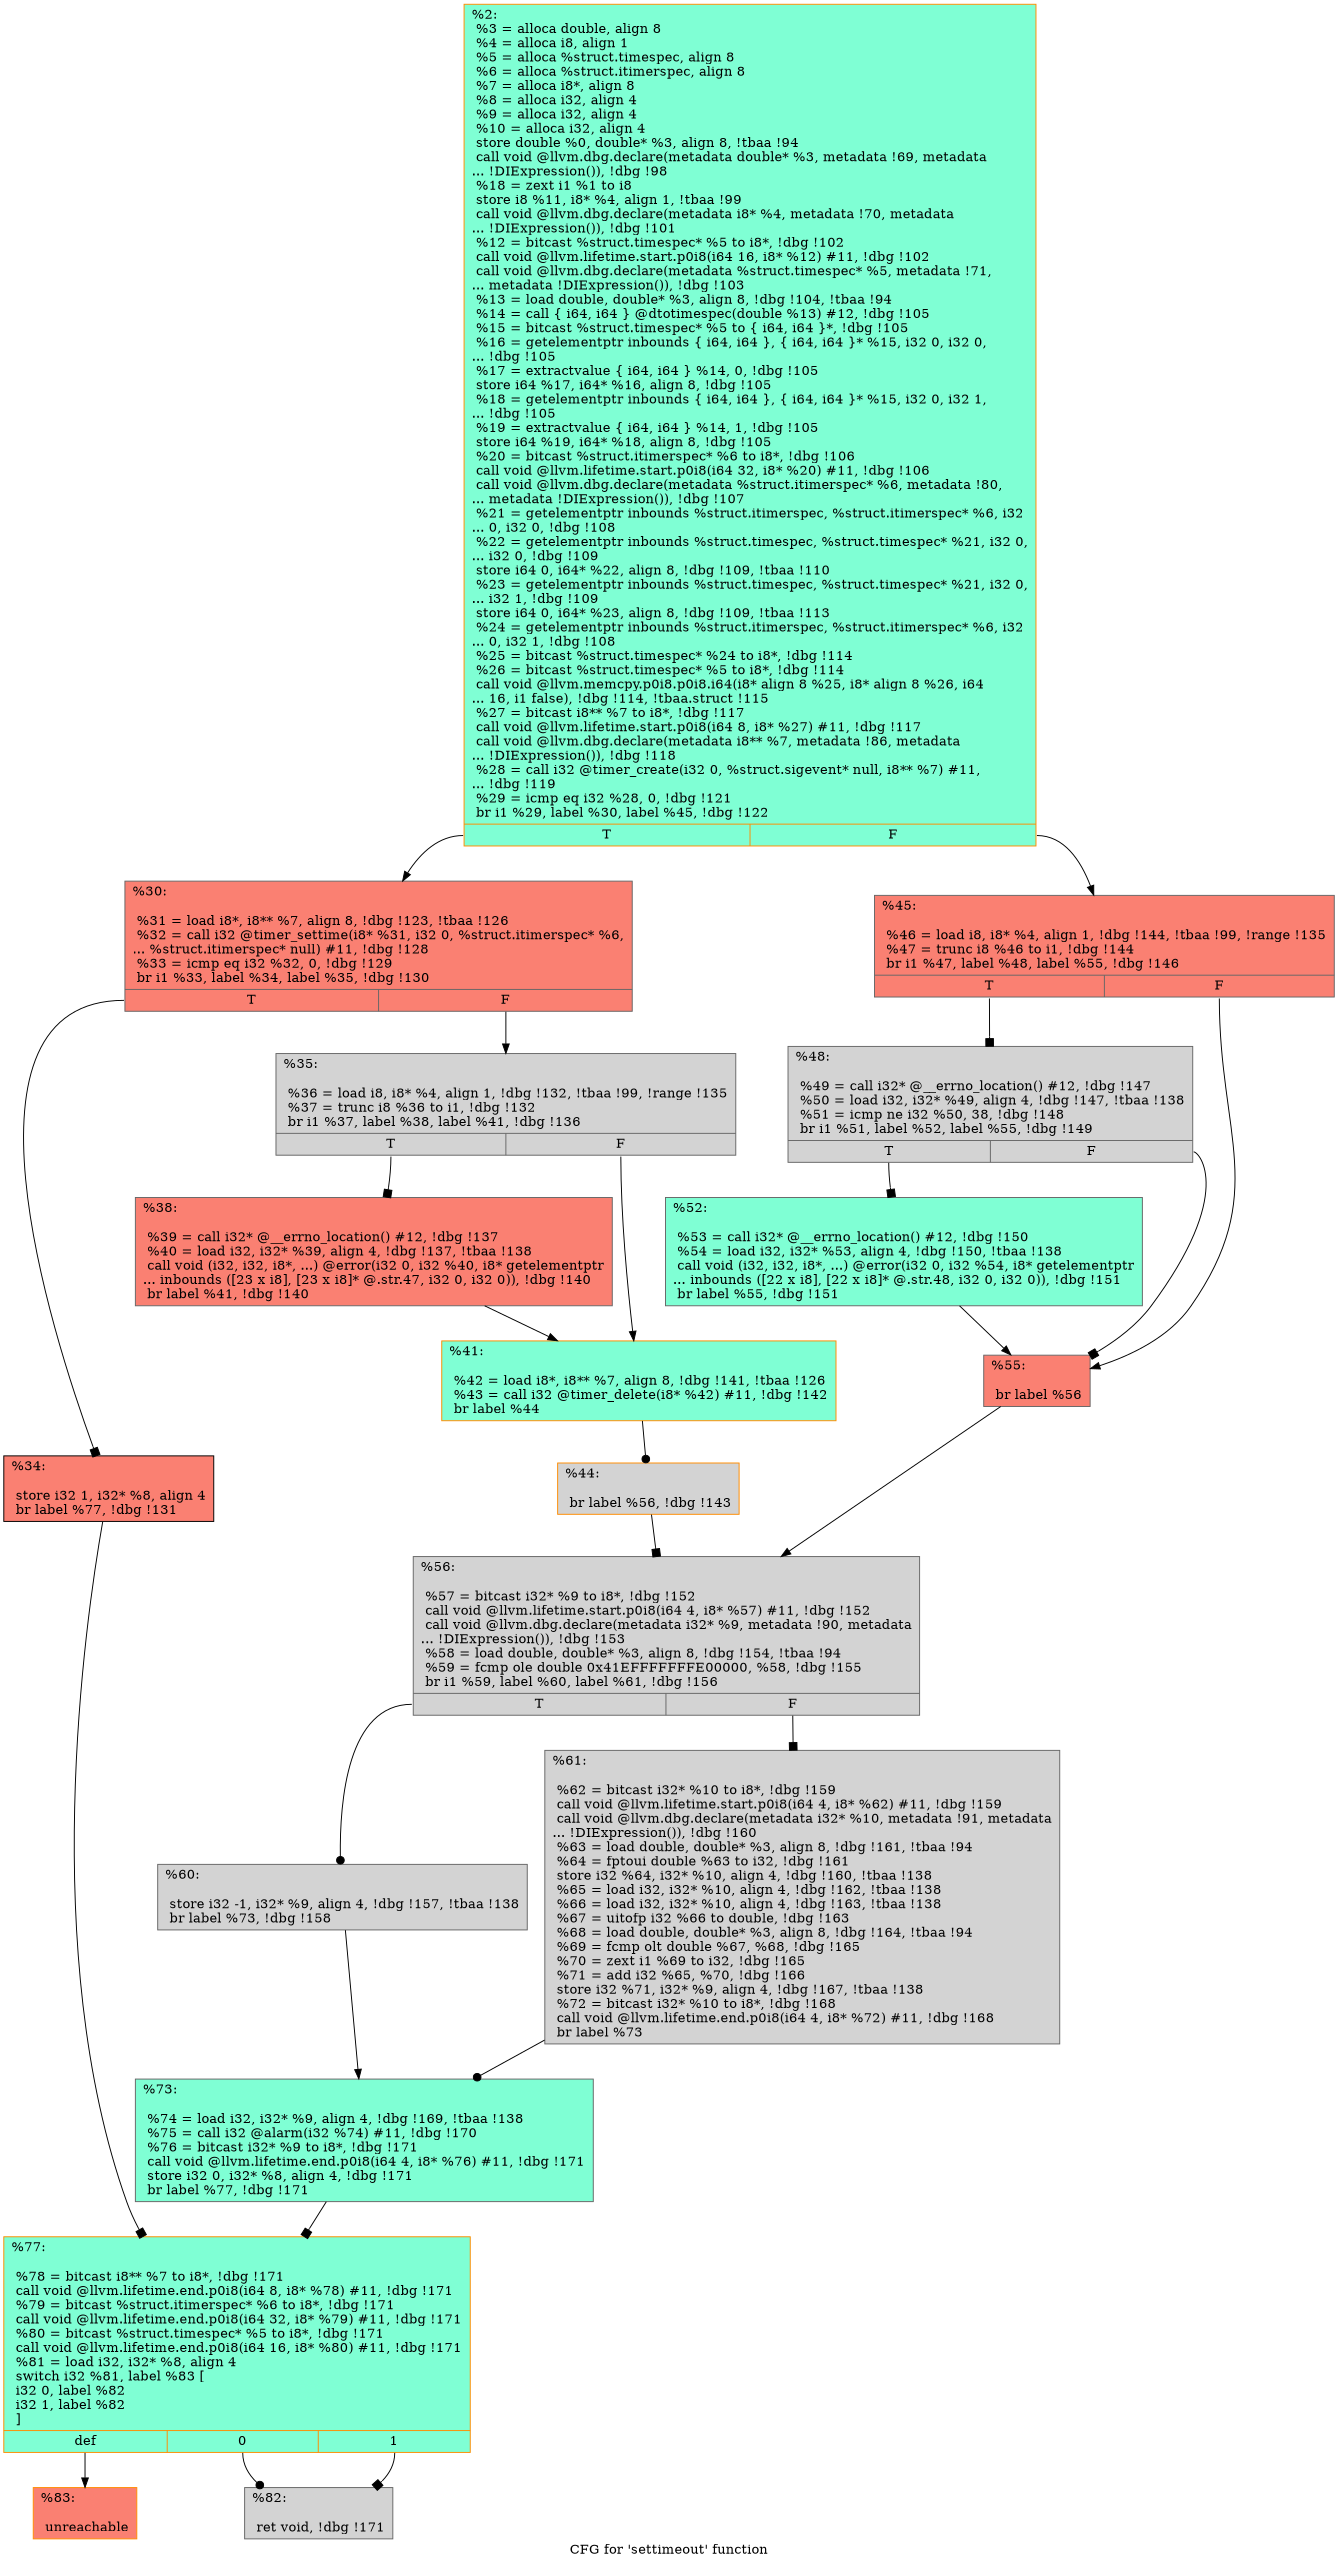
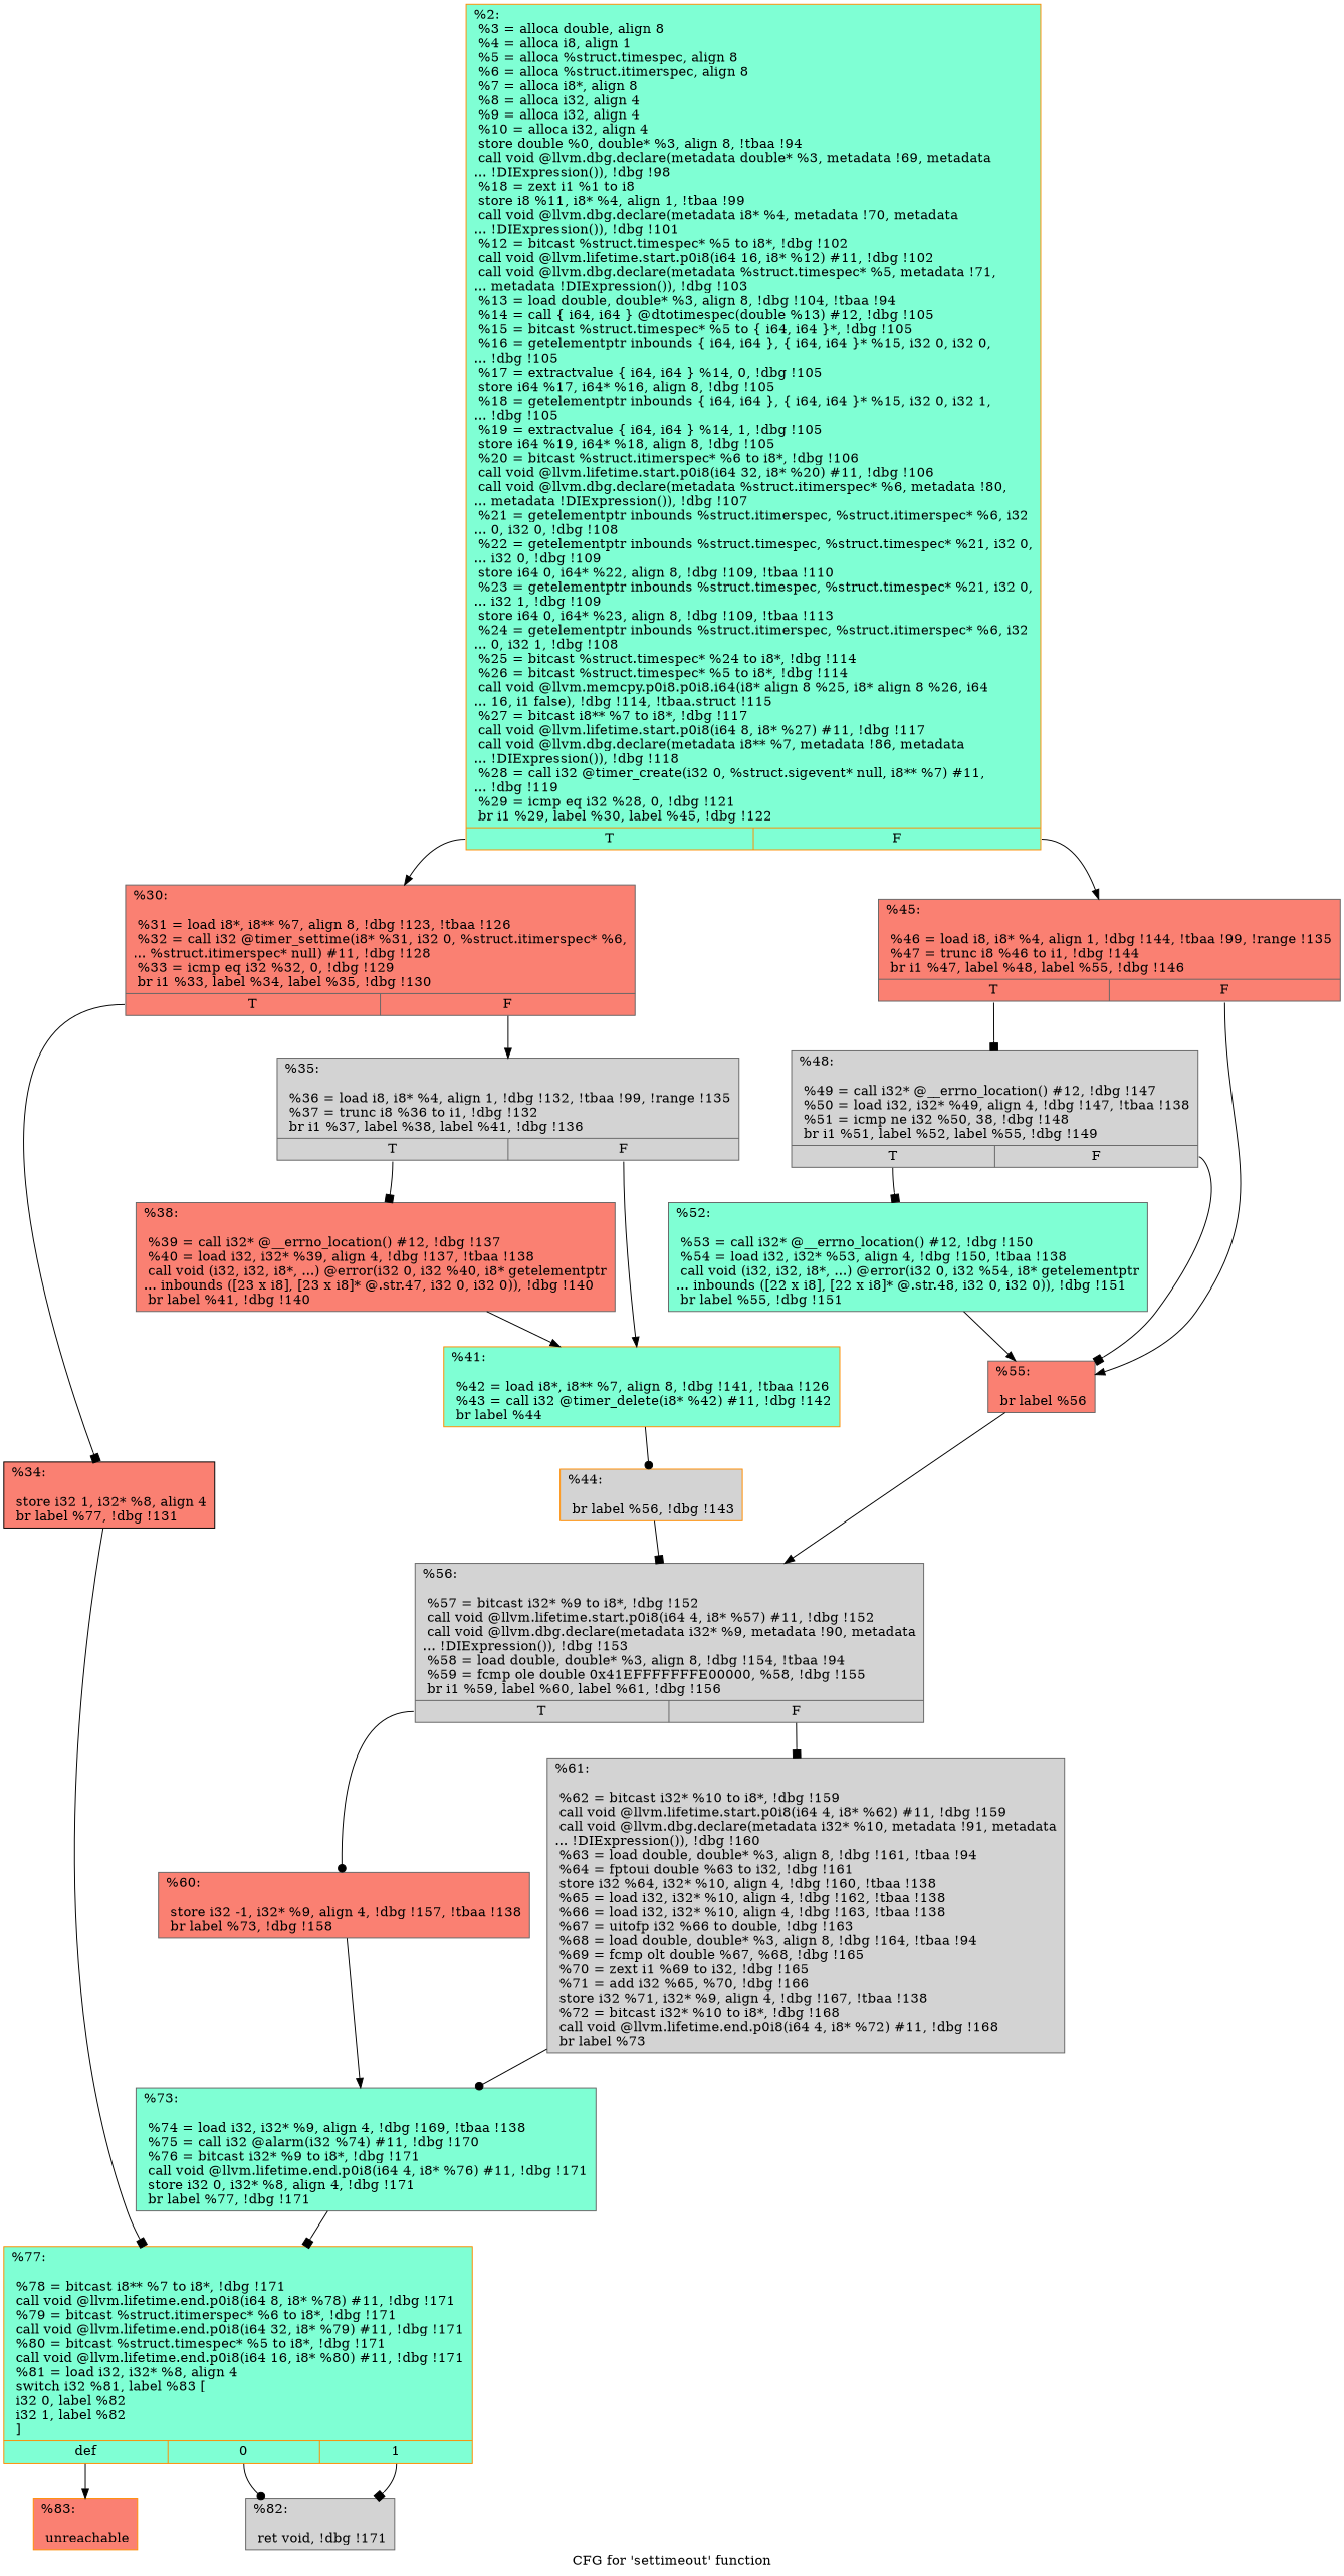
  digraph {
    label="CFG for 'settimeout' function"
    node [color=gray40 fillcolor=salmon shape=record style=filled]
    edge [arrowhead=normal]
    n1 [color=darkorange fillcolor=aquamarine label="{%2:\l  %3 = alloca double, align 8\l  %4 = alloca i8, align 1\l  %5 = alloca %struct.timespec, align 8\l  %6 = alloca %struct.itimerspec, align 8\l  %7 = alloca i8*, align 8\l  %8 = alloca i32, align 4\l  %9 = alloca i32, align 4\l  %10 = alloca i32, align 4\l  store double %0, double* %3, align 8, !tbaa !94\l  call void @llvm.dbg.declare(metadata double* %3, metadata !69, metadata\l... !DIExpression()), !dbg !98\l  %18 = zext i1 %1 to i8\l  store i8 %11, i8* %4, align 1, !tbaa !99\l  call void @llvm.dbg.declare(metadata i8* %4, metadata !70, metadata\l... !DIExpression()), !dbg !101\l  %12 = bitcast %struct.timespec* %5 to i8*, !dbg !102\l  call void @llvm.lifetime.start.p0i8(i64 16, i8* %12) #11, !dbg !102\l  call void @llvm.dbg.declare(metadata %struct.timespec* %5, metadata !71,\l... metadata !DIExpression()), !dbg !103\l  %13 = load double, double* %3, align 8, !dbg !104, !tbaa !94\l  %14 = call \{ i64, i64 \} @dtotimespec(double %13) #12, !dbg !105\l  %15 = bitcast %struct.timespec* %5 to \{ i64, i64 \}*, !dbg !105\l  %16 = getelementptr inbounds \{ i64, i64 \}, \{ i64, i64 \}* %15, i32 0, i32 0,\l... !dbg !105\l  %17 = extractvalue \{ i64, i64 \} %14, 0, !dbg !105\l  store i64 %17, i64* %16, align 8, !dbg !105\l  %18 = getelementptr inbounds \{ i64, i64 \}, \{ i64, i64 \}* %15, i32 0, i32 1,\l... !dbg !105\l  %19 = extractvalue \{ i64, i64 \} %14, 1, !dbg !105\l  store i64 %19, i64* %18, align 8, !dbg !105\l  %20 = bitcast %struct.itimerspec* %6 to i8*, !dbg !106\l  call void @llvm.lifetime.start.p0i8(i64 32, i8* %20) #11, !dbg !106\l  call void @llvm.dbg.declare(metadata %struct.itimerspec* %6, metadata !80,\l... metadata !DIExpression()), !dbg !107\l  %21 = getelementptr inbounds %struct.itimerspec, %struct.itimerspec* %6, i32\l... 0, i32 0, !dbg !108\l  %22 = getelementptr inbounds %struct.timespec, %struct.timespec* %21, i32 0,\l... i32 0, !dbg !109\l  store i64 0, i64* %22, align 8, !dbg !109, !tbaa !110\l  %23 = getelementptr inbounds %struct.timespec, %struct.timespec* %21, i32 0,\l... i32 1, !dbg !109\l  store i64 0, i64* %23, align 8, !dbg !109, !tbaa !113\l  %24 = getelementptr inbounds %struct.itimerspec, %struct.itimerspec* %6, i32\l... 0, i32 1, !dbg !108\l  %25 = bitcast %struct.timespec* %24 to i8*, !dbg !114\l  %26 = bitcast %struct.timespec* %5 to i8*, !dbg !114\l  call void @llvm.memcpy.p0i8.p0i8.i64(i8* align 8 %25, i8* align 8 %26, i64\l... 16, i1 false), !dbg !114, !tbaa.struct !115\l  %27 = bitcast i8** %7 to i8*, !dbg !117\l  call void @llvm.lifetime.start.p0i8(i64 8, i8* %27) #11, !dbg !117\l  call void @llvm.dbg.declare(metadata i8** %7, metadata !86, metadata\l... !DIExpression()), !dbg !118\l  %28 = call i32 @timer_create(i32 0, %struct.sigevent* null, i8** %7) #11,\l... !dbg !119\l  %29 = icmp eq i32 %28, 0, !dbg !121\l  br i1 %29, label %30, label %45, !dbg !122\l|{<s0>T|<s1>F}}"]
    n2 [label="{%30:\l\l  %31 = load i8*, i8** %7, align 8, !dbg !123, !tbaa !126\l  %32 = call i32 @timer_settime(i8* %31, i32 0, %struct.itimerspec* %6,\l... %struct.itimerspec* null) #11, !dbg !128\l  %33 = icmp eq i32 %32, 0, !dbg !129\l  br i1 %33, label %34, label %35, !dbg !130\l|{<s0>T|<s1>F}}"]
    n3 [label="{%45:\l\l  %46 = load i8, i8* %4, align 1, !dbg !144, !tbaa !99, !range !135\l  %47 = trunc i8 %46 to i1, !dbg !144\l  br i1 %47, label %48, label %55, !dbg !146\l|{<s0>T|<s1>F}}"]
    n4 [color=black label="{%34:\l\l  store i32 1, i32* %8, align 4\l  br label %77, !dbg !131\l}"]
    n5 [fillcolor=lightgrey label="{%35:\l\l  %36 = load i8, i8* %4, align 1, !dbg !132, !tbaa !99, !range !135\l  %37 = trunc i8 %36 to i1, !dbg !132\l  br i1 %37, label %38, label %41, !dbg !136\l|{<s0>T|<s1>F}}"]
    n6 [fillcolor=lightgrey label="{%48:\l\l  %49 = call i32* @__errno_location() #12, !dbg !147\l  %50 = load i32, i32* %49, align 4, !dbg !147, !tbaa !138\l  %51 = icmp ne i32 %50, 38, !dbg !148\l  br i1 %51, label %52, label %55, !dbg !149\l|{<s0>T|<s1>F}}"]
    n7 [label="{%55:\l\l  br label %56\l}"]
    n8 [color=darkorange fillcolor=aquamarine label="{%77:\l\l  %78 = bitcast i8** %7 to i8*, !dbg !171\l  call void @llvm.lifetime.end.p0i8(i64 8, i8* %78) #11, !dbg !171\l  %79 = bitcast %struct.itimerspec* %6 to i8*, !dbg !171\l  call void @llvm.lifetime.end.p0i8(i64 32, i8* %79) #11, !dbg !171\l  %80 = bitcast %struct.timespec* %5 to i8*, !dbg !171\l  call void @llvm.lifetime.end.p0i8(i64 16, i8* %80) #11, !dbg !171\l  %81 = load i32, i32* %8, align 4\l  switch i32 %81, label %83 [\l    i32 0, label %82\l    i32 1, label %82\l  ]\l|{<s0>def|<s1>0|<s2>1}}"]
    n9 [label="{%38:\l\l  %39 = call i32* @__errno_location() #12, !dbg !137\l  %40 = load i32, i32* %39, align 4, !dbg !137, !tbaa !138\l  call void (i32, i32, i8*, ...) @error(i32 0, i32 %40, i8* getelementptr\l... inbounds ([23 x i8], [23 x i8]* @.str.47, i32 0, i32 0)), !dbg !140\l  br label %41, !dbg !140\l}"]
    n10 [color=darkorange fillcolor=aquamarine label="{%41:\l\l  %42 = load i8*, i8** %7, align 8, !dbg !141, !tbaa !126\l  %43 = call i32 @timer_delete(i8* %42) #11, !dbg !142\l  br label %44\l}"]
    n11 [fillcolor=aquamarine label="{%52:\l\l  %53 = call i32* @__errno_location() #12, !dbg !150\l  %54 = load i32, i32* %53, align 4, !dbg !150, !tbaa !138\l  call void (i32, i32, i8*, ...) @error(i32 0, i32 %54, i8* getelementptr\l... inbounds ([22 x i8], [22 x i8]* @.str.48, i32 0, i32 0)), !dbg !151\l  br label %55, !dbg !151\l}"]
    n12 [fillcolor=lightgrey label="{%56:\l\l  %57 = bitcast i32* %9 to i8*, !dbg !152\l  call void @llvm.lifetime.start.p0i8(i64 4, i8* %57) #11, !dbg !152\l  call void @llvm.dbg.declare(metadata i32* %9, metadata !90, metadata\l... !DIExpression()), !dbg !153\l  %58 = load double, double* %3, align 8, !dbg !154, !tbaa !94\l  %59 = fcmp ole double 0x41EFFFFFFFE00000, %58, !dbg !155\l  br i1 %59, label %60, label %61, !dbg !156\l|{<s0>T|<s1>F}}"]
    n13 [color=darkorange label="{%83:\l\l  unreachable\l}"]
    n14 [fillcolor=lightgrey label="{%82:\l\l  ret void, !dbg !171\l}"]
    n15 [color=darkorange fillcolor=lightgrey label="{%44:\l\l  br label %56, !dbg !143\l}"]
-   n16 [fillcolor=lightgrey label="{%60:\l\l  store i32 -1, i32* %9, align 4, !dbg !157, !tbaa !138\l  br label %73, !dbg !158\l}"]
+   n16 [label="{%60:\l\l  store i32 -1, i32* %9, align 4, !dbg !157, !tbaa !138\l  br label %73, !dbg !158\l}"]
    n17 [fillcolor=lightgrey label="{%61:\l\l  %62 = bitcast i32* %10 to i8*, !dbg !159\l  call void @llvm.lifetime.start.p0i8(i64 4, i8* %62) #11, !dbg !159\l  call void @llvm.dbg.declare(metadata i32* %10, metadata !91, metadata\l... !DIExpression()), !dbg !160\l  %63 = load double, double* %3, align 8, !dbg !161, !tbaa !94\l  %64 = fptoui double %63 to i32, !dbg !161\l  store i32 %64, i32* %10, align 4, !dbg !160, !tbaa !138\l  %65 = load i32, i32* %10, align 4, !dbg !162, !tbaa !138\l  %66 = load i32, i32* %10, align 4, !dbg !163, !tbaa !138\l  %67 = uitofp i32 %66 to double, !dbg !163\l  %68 = load double, double* %3, align 8, !dbg !164, !tbaa !94\l  %69 = fcmp olt double %67, %68, !dbg !165\l  %70 = zext i1 %69 to i32, !dbg !165\l  %71 = add i32 %65, %70, !dbg !166\l  store i32 %71, i32* %9, align 4, !dbg !167, !tbaa !138\l  %72 = bitcast i32* %10 to i8*, !dbg !168\l  call void @llvm.lifetime.end.p0i8(i64 4, i8* %72) #11, !dbg !168\l  br label %73\l}"]
    n18 [fillcolor=aquamarine label="{%73:\l\l  %74 = load i32, i32* %9, align 4, !dbg !169, !tbaa !138\l  %75 = call i32 @alarm(i32 %74) #11, !dbg !170\l  %76 = bitcast i32* %9 to i8*, !dbg !171\l  call void @llvm.lifetime.end.p0i8(i64 4, i8* %76) #11, !dbg !171\l  store i32 0, i32* %8, align 4, !dbg !171\l  br label %77, !dbg !171\l}"]
    n1 -> n2 [tailport=s0]
    n1 -> n3 [tailport=s1]
    n2 -> n4 [arrowhead=box tailport=s0]
    n2 -> n5 [tailport=s1]
    n3 -> n6 [arrowhead=box tailport=s0]
    n3 -> n7 [tailport=s1]
    n4 -> n8 [arrowhead=box]
    n5 -> n9 [arrowhead=box tailport=s0]
    n5 -> n10 [tailport=s1]
    n6 -> n7 [arrowhead=box tailport=s1]
    n6 -> n11 [arrowhead=box tailport=s0]
    n7 -> n12
    n8 -> n13 [tailport=s0]
    n8 -> n14 [arrowhead=dot tailport=s1]
    n8 -> n14 [arrowhead=box tailport=s2]
    n9 -> n10
    n10 -> n15 [arrowhead=dot]
    n11 -> n7
    n12 -> n16 [arrowhead=dot tailport=s0]
    n12 -> n17 [arrowhead=box tailport=s1]
    n15 -> n12 [arrowhead=box]
    n16 -> n18
    n17 -> n18 [arrowhead=dot]
    n18 -> n8 [arrowhead=box]
  }
